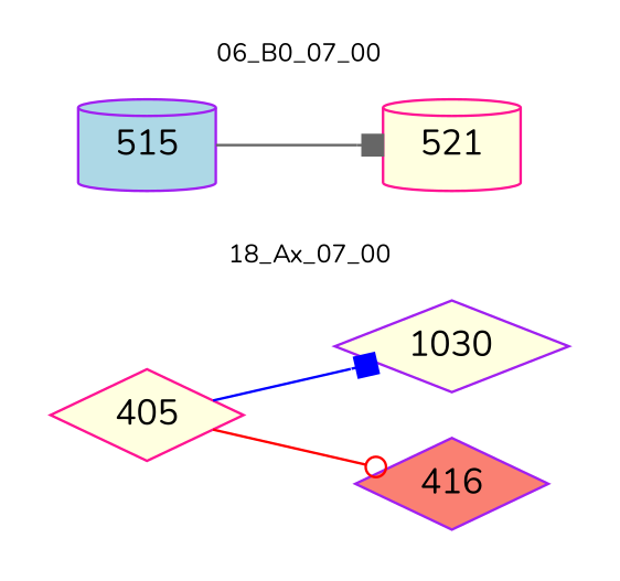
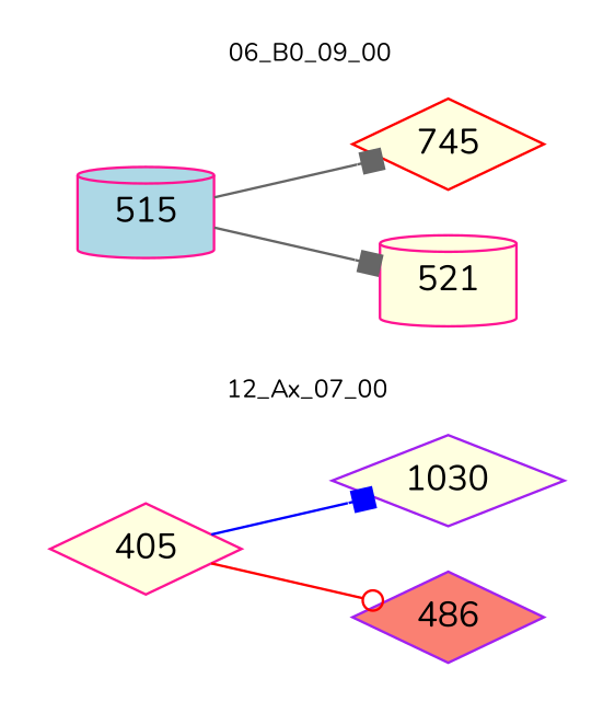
  digraph {
    fontname=Nunito
    rankdir=LR
    node [color=deeppink fillcolor=lightyellow fontname=Nunito shape=diamond style=filled]
    edge [arrowhead=box color=gray40 fontname=Nunito]
    n1 [label=405]
-   n2 [color=purple fillcolor=salmon label=416]
+   n2 [color=purple fillcolor=salmon label=486]
    n3 [color=purple label=1030]
-   n4 [color=purple fillcolor=lightblue label=515 shape=cylinder]
+   n4 [fillcolor=lightblue label=515 shape=cylinder]
    n5 [label=521 shape=cylinder]
+   n6 [color=red label=745]
    subgraph cluster_1 {
      color=white
      fontsize=10
-     label="18_Ax_07_00"
+     label="12_Ax_07_00"
      n1
      n2
      n3
    }
    subgraph cluster_2 {
      color=white
      fontsize=10
-     label="06_B0_07_00"
+     label="06_B0_09_00"
      n4
      n5
+     n6
    }
    n1 -> n2 [arrowhead=odot color=red]
    n1 -> n3 [color=blue]
    n4 -> n5
+   n4 -> n6
  }
